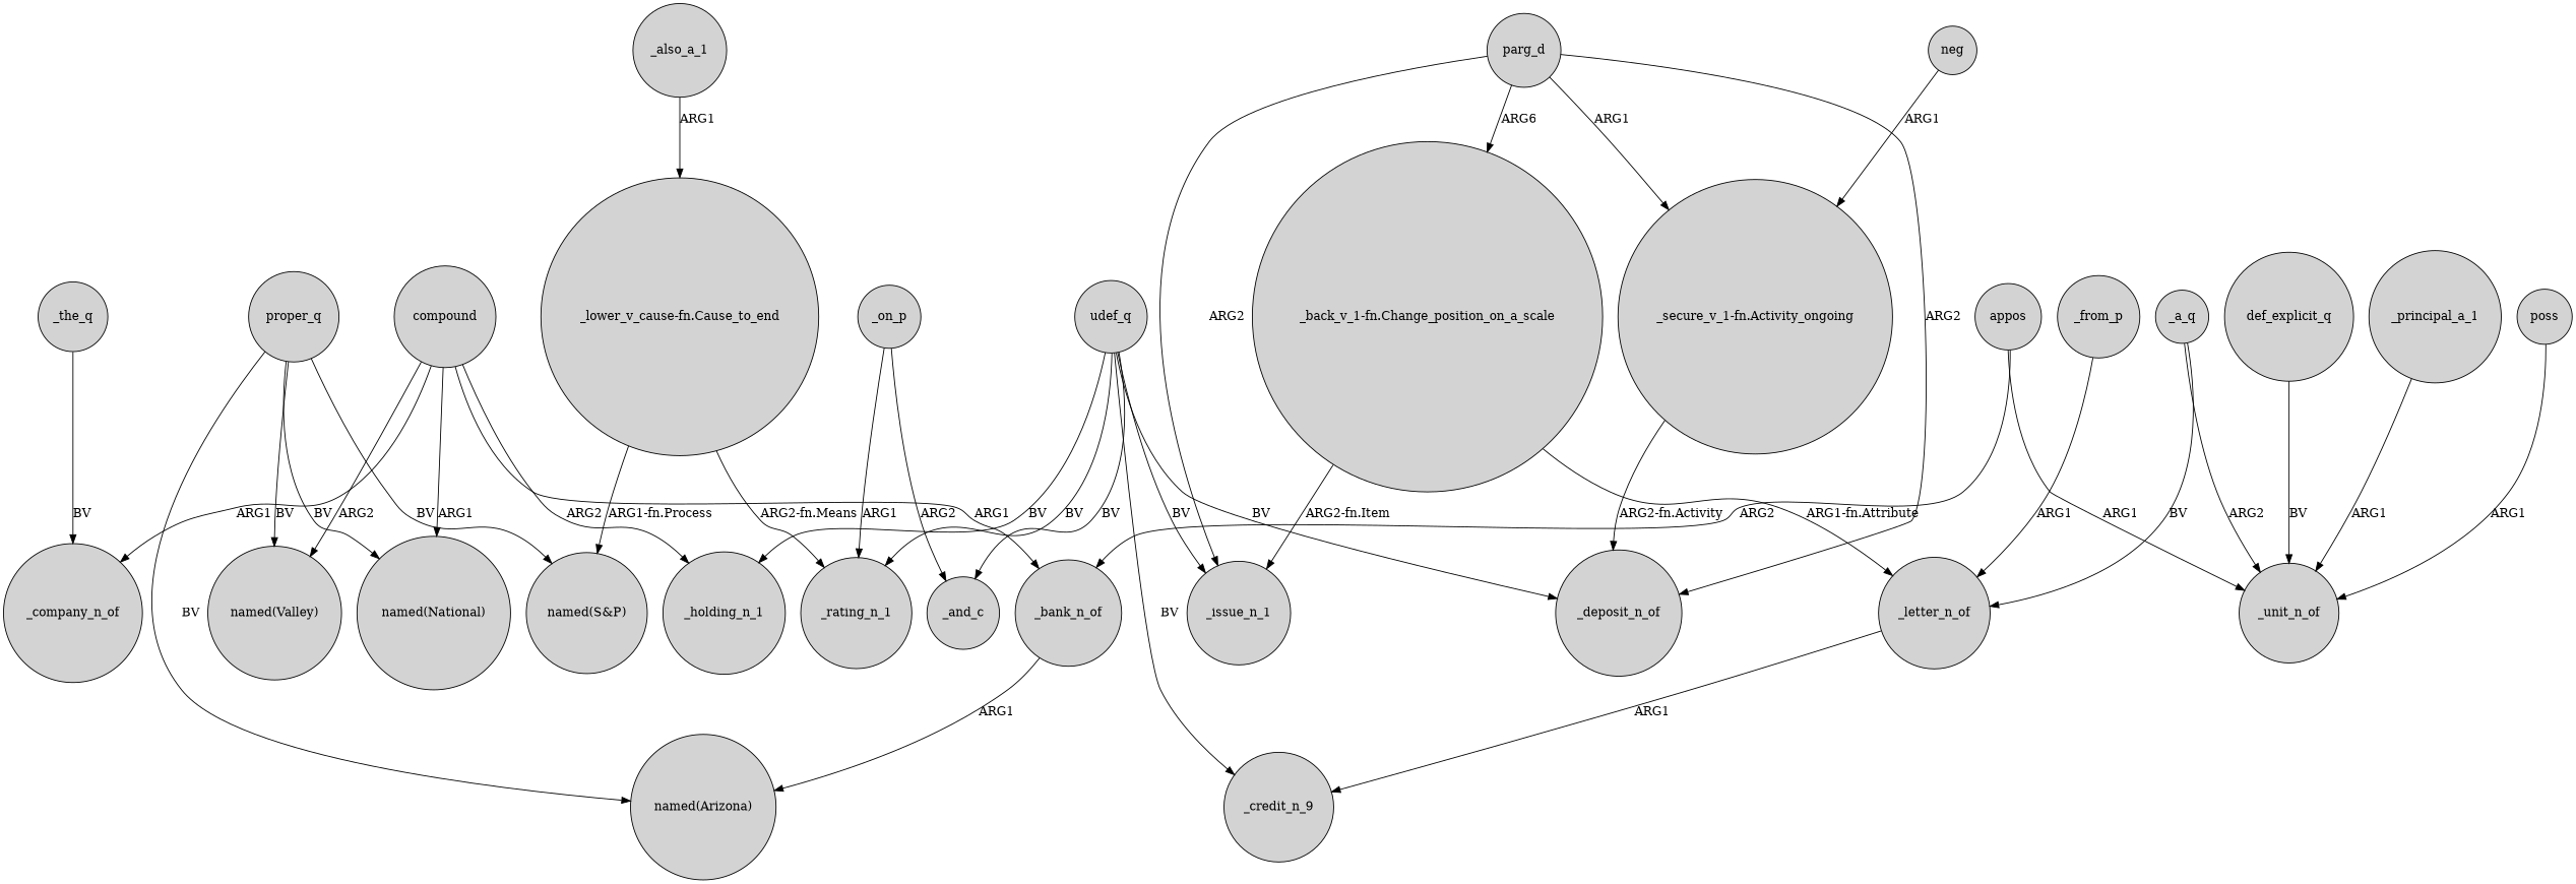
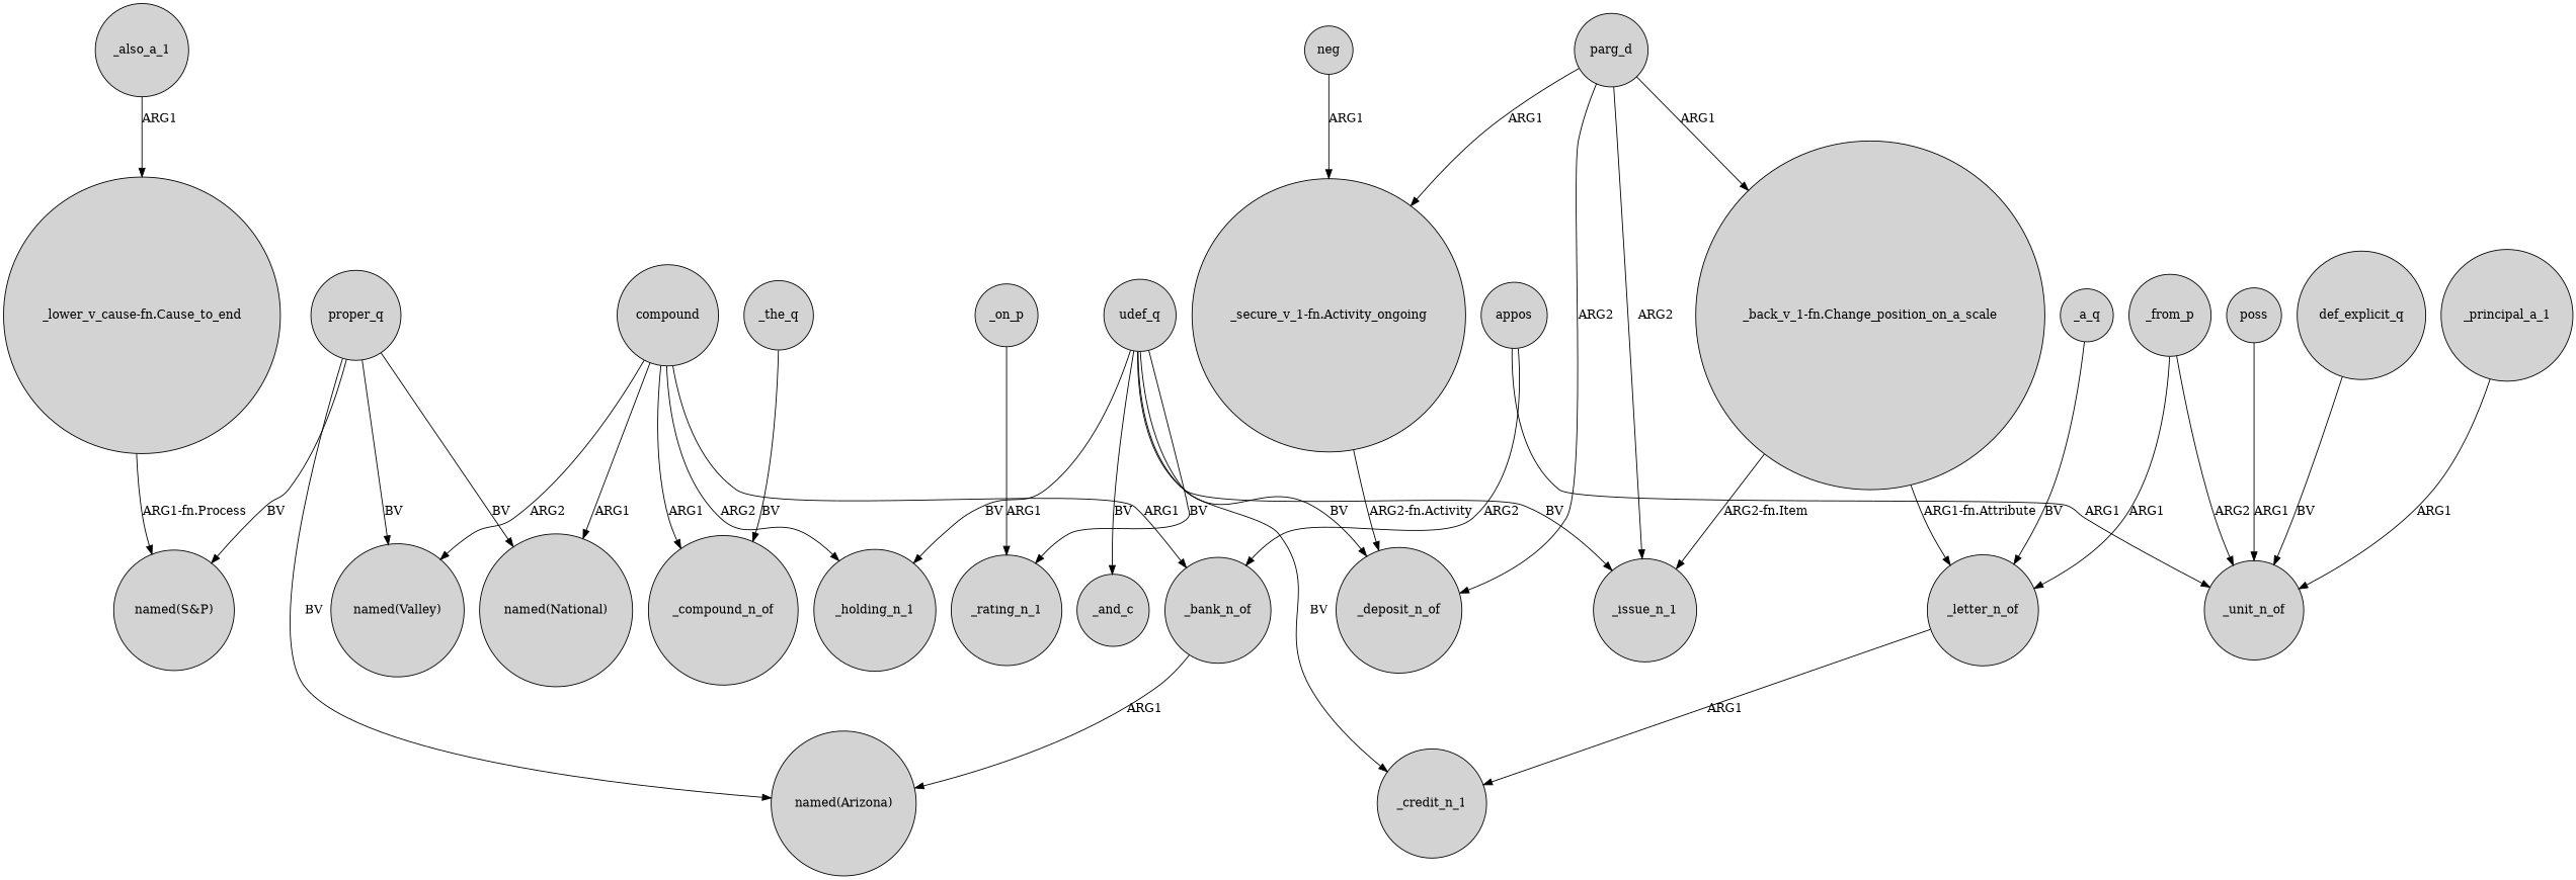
  digraph {
    node [shape=circle style=filled]
    proper_q
    "named(Valley)"
    "named(Arizona)"
    "named(S&P)"
    "named(National)"
    compound
    _bank_n_of
    _holding_n_1
-   _company_n_of
+   _company_n_of [label=_compound_n_of]
    _also_a_1
    "_lower_v_cause-fn.Cause_to_end"
    _rating_n_1
    appos
    _unit_n_of
    udef_q
    _issue_n_1
    _deposit_n_of
    _and_c
-   _credit_n_1 [label=_credit_n_9]
+   _credit_n_1
    "_back_v_1-fn.Change_position_on_a_scale"
    _letter_n_of
    parg_d
    "_secure_v_1-fn.Activity_ongoing"
    neg
    _a_q
    _from_p
    poss
    def_explicit_q
    _on_p
    _the_q
    _principal_a_1
    proper_q -> "named(Valley)" [label=BV]
    proper_q -> "named(Arizona)" [label=BV]
    proper_q -> "named(S&P)" [label=BV]
    proper_q -> "named(National)" [label=BV]
    compound -> "named(Valley)" [label=ARG2]
    compound -> "named(National)" [label=ARG1]
    compound -> _bank_n_of [label=ARG1]
    compound -> _holding_n_1 [label=ARG2]
    compound -> _company_n_of [label=ARG1]
    _bank_n_of -> "named(Arizona)" [label=ARG1]
    _also_a_1 -> "_lower_v_cause-fn.Cause_to_end" [label=ARG1]
    "_lower_v_cause-fn.Cause_to_end" -> "named(S&P)" [label="ARG1-fn.Process"]
-   "_lower_v_cause-fn.Cause_to_end" -> _rating_n_1 [label="ARG2-fn.Means"]
    appos -> _bank_n_of [label=ARG2]
    appos -> _unit_n_of [label=ARG1]
    udef_q -> _holding_n_1 [label=BV]
    udef_q -> _rating_n_1 [label=BV]
    udef_q -> _issue_n_1 [label=BV]
    udef_q -> _deposit_n_of [label=BV]
    udef_q -> _and_c [label=BV]
    udef_q -> _credit_n_1 [label=BV]
    "_back_v_1-fn.Change_position_on_a_scale" -> _issue_n_1 [label="ARG2-fn.Item"]
    "_back_v_1-fn.Change_position_on_a_scale" -> _letter_n_of [label="ARG1-fn.Attribute"]
    _letter_n_of -> _credit_n_1 [label=ARG1]
    parg_d -> _issue_n_1 [label=ARG2]
    parg_d -> _deposit_n_of [label=ARG2]
-   parg_d -> "_back_v_1-fn.Change_position_on_a_scale" [label=ARG6]
+   parg_d -> "_back_v_1-fn.Change_position_on_a_scale" [label=ARG1]
    parg_d -> "_secure_v_1-fn.Activity_ongoing" [label=ARG1]
    "_secure_v_1-fn.Activity_ongoing" -> _deposit_n_of [label="ARG2-fn.Activity"]
    neg -> "_secure_v_1-fn.Activity_ongoing" [label=ARG1]
    _a_q -> _letter_n_of [label=BV]
-   _a_q -> _unit_n_of [label=ARG2]
+   _from_p -> _unit_n_of [label=ARG2]
    _from_p -> _letter_n_of [label=ARG1]
    poss -> _unit_n_of [label=ARG1]
    def_explicit_q -> _unit_n_of [label=BV]
    _on_p -> _rating_n_1 [label=ARG1]
-   _on_p -> _and_c [label=ARG2]
    _the_q -> _company_n_of [label=BV]
    _principal_a_1 -> _unit_n_of [label=ARG1]
  }
